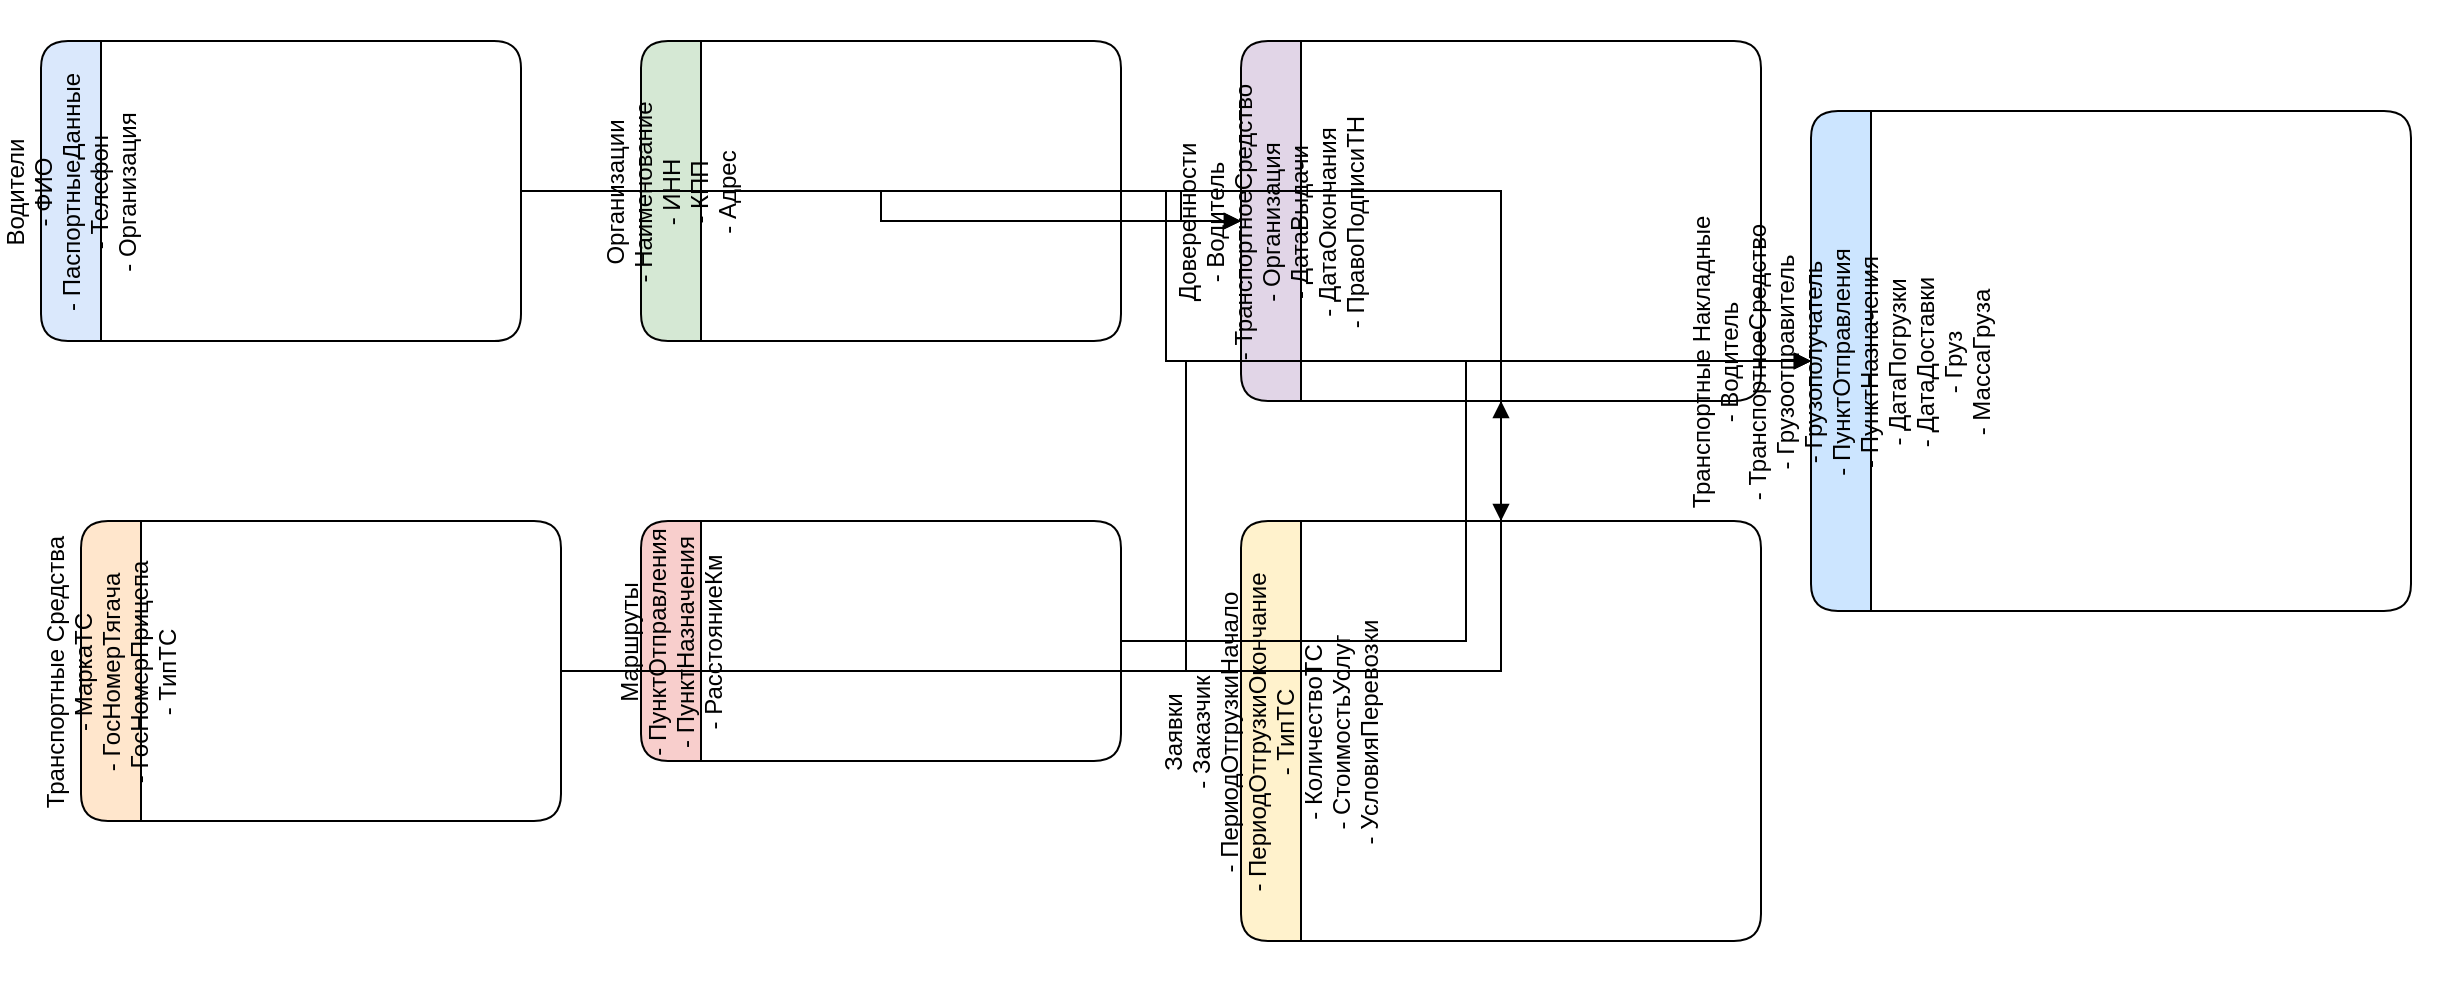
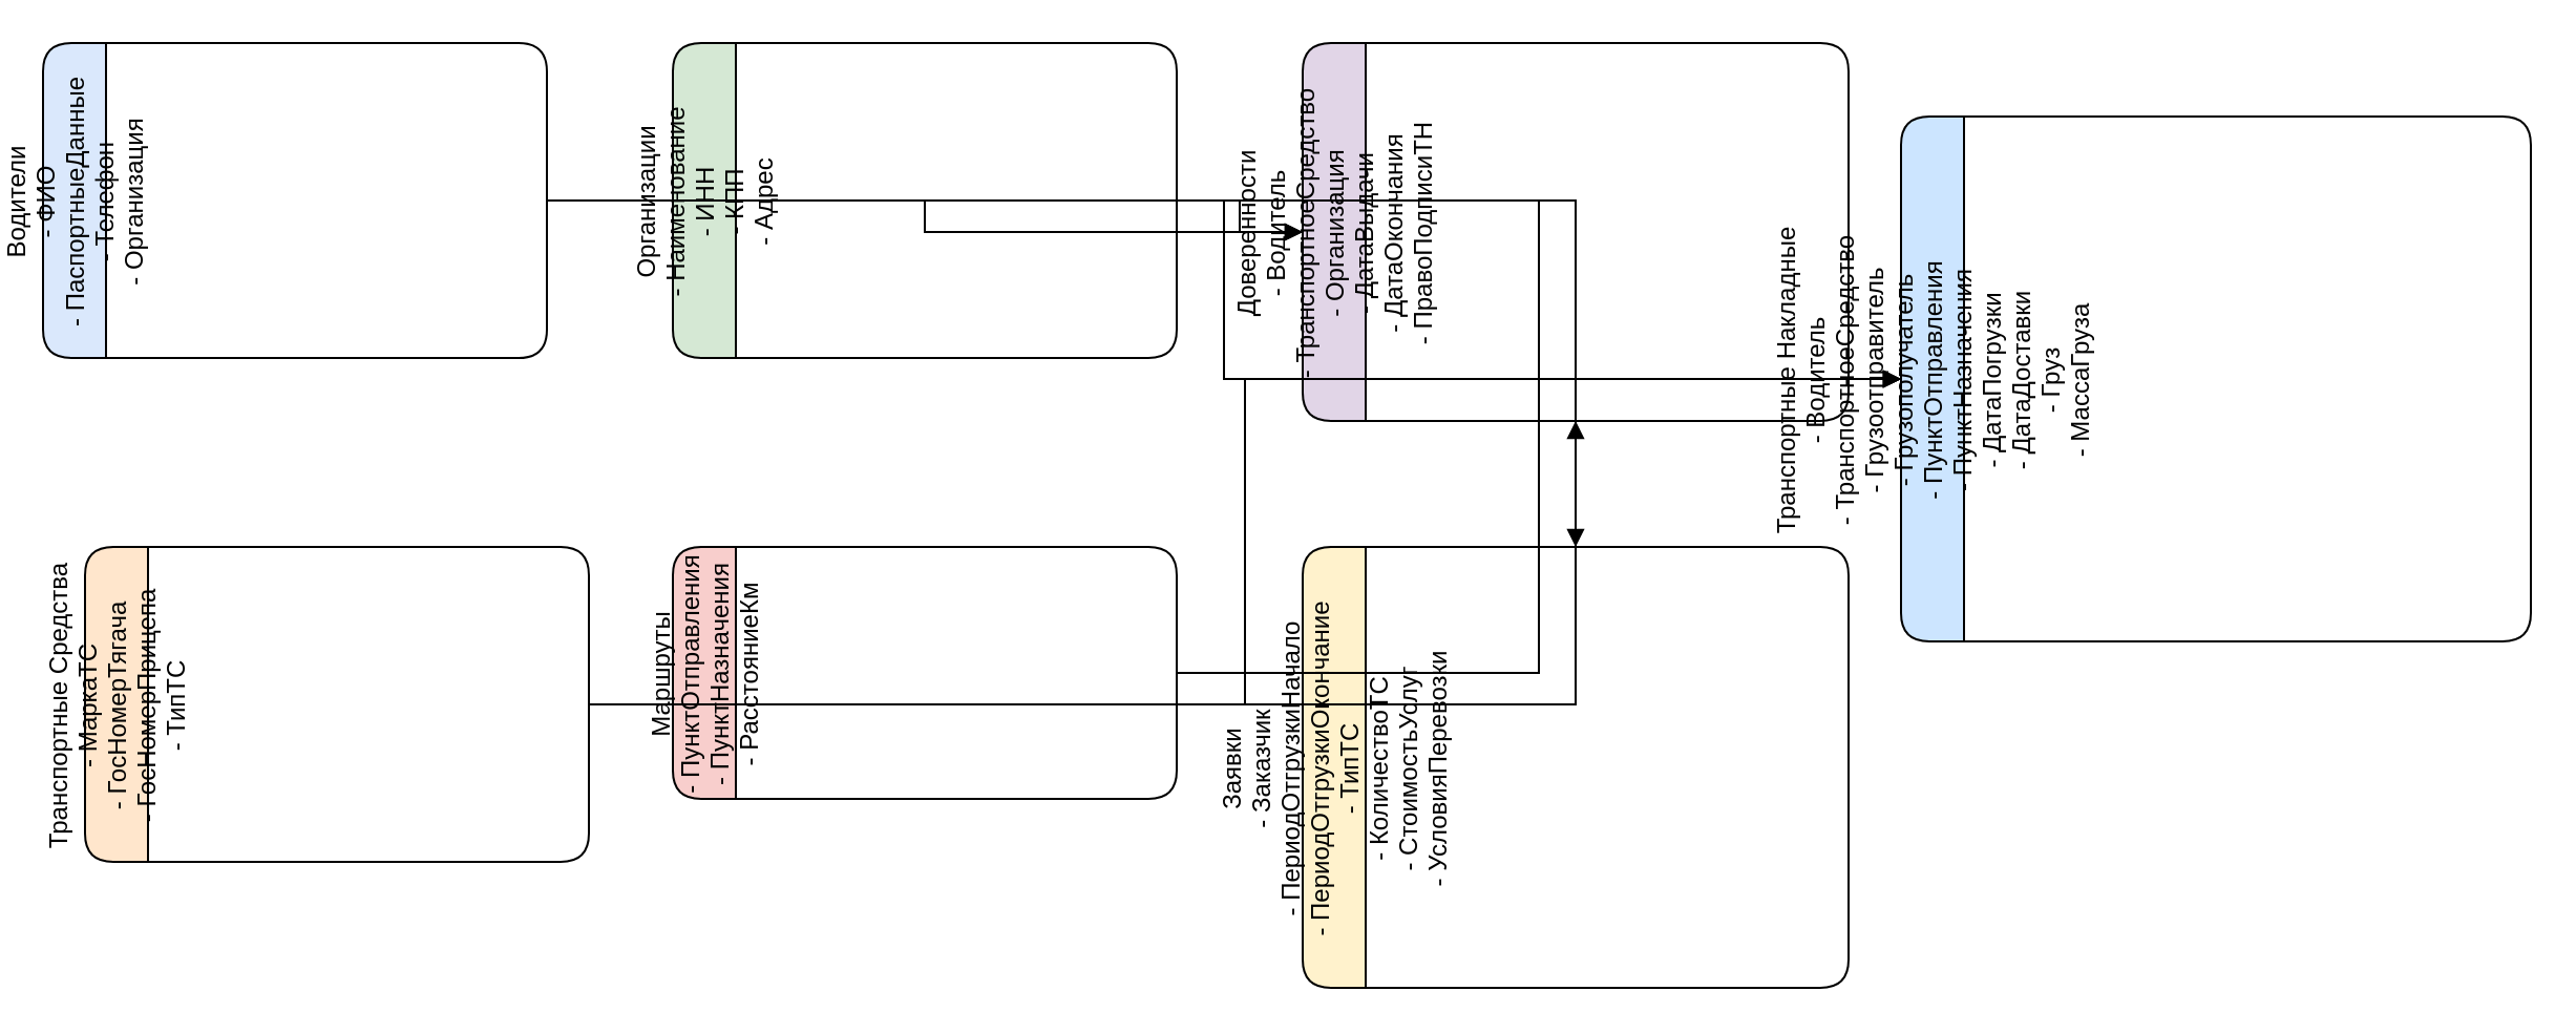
  <mxCell id="0" />
  <mxCell id="1" parent="0" />
  <mxCell id="2" value="Водители&#10;- ФИО&#10;- ПаспортныеДанные&#10;- Телефон&#10;- Организация" style="shape=swimlane;rounded=1;horizontal=0;startSize=30;fillColor=#dae8fc" vertex="1" parent="1"><mxGeometry x="20" y="20" width="240" height="150" as="geometry" /></mxCell>
  <mxCell id="3" value="Организации&#10;- Наименование&#10;- ИНН&#10;- КПП&#10;- Адрес" style="shape=swimlane;rounded=1;horizontal=0;startSize=30;fillColor=#d5e8d4" vertex="1" parent="1"><mxGeometry x="320" y="20" width="240" height="150" as="geometry" /></mxCell>
  <mxCell id="4" value="Транспортные Средства&#10;- МаркаТС&#10;- ГосНомерТягача&#10;- ГосНомерПрицепа&#10;- ТипТС" style="shape=swimlane;rounded=1;horizontal=0;startSize=30;fillColor=#ffe6cc" vertex="1" parent="1"><mxGeometry x="40" y="260" width="240" height="150" as="geometry" /></mxCell>
  <mxCell id="5" value="Маршруты&#10;- ПунктОтправления&#10;- ПунктНазначения&#10;- РасстояниеКм" style="shape=swimlane;rounded=1;horizontal=0;startSize=30;fillColor=#f8cecc" vertex="1" parent="1"><mxGeometry x="320" y="260" width="240" height="120" as="geometry" /></mxCell>
  <mxCell id="6" value="Доверенности&#10;- Водитель&#10;- ТранспортноеСредство&#10;- Организация&#10;- ДатаВыдачи&#10;- ДатаОкончания&#10;- ПравоПодписиТН" style="shape=swimlane;rounded=1;horizontal=0;startSize=30;fillColor=#e1d5e7" vertex="1" parent="1"><mxGeometry x="620" y="20" width="260" height="180" as="geometry" /></mxCell>
  <mxCell id="7" value="Заявки&#10;- Заказчик&#10;- ПериодОтгрузкиНачало&#10;- ПериодОтгрузкиОкончание&#10;- ТипТС&#10;- КоличествоТС&#10;- СтоимостьУслуг&#10;- УсловияПеревозки" style="shape=swimlane;rounded=1;horizontal=0;startSize=30;fillColor=#fff2cc" vertex="1" parent="1"><mxGeometry x="620" y="260" width="260" height="210" as="geometry" /></mxCell>
  <mxCell id="8" value="Транспортные Накладные&#10;- Водитель&#10;- ТранспортноеСредство&#10;- Грузоотправитель&#10;- Грузополучатель&#10;- ПунктОтправления&#10;- ПунктНазначения&#10;- ДатаПогрузки&#10;- ДатаДоставки&#10;- Груз&#10;- МассаГруза" style="shape=swimlane;rounded=1;horizontal=0;startSize=30;fillColor=#cce5ff" vertex="1" parent="1"><mxGeometry x="905" y="55" width="300" height="250" as="geometry" /></mxCell>
  <mxCell id="9" style="edgeStyle=orthogonalEdgeStyle;rounded=0;html=1;endArrow=block" edge="1" parent="1" source="2" target="6"><mxGeometry relative="1" as="geometry" /></mxCell>
  <mxCell id="10" style="edgeStyle=orthogonalEdgeStyle;rounded=0;html=1;endArrow=block" edge="1" parent="1" source="4" target="6"><mxGeometry relative="1" as="geometry" /></mxCell>
  <mxCell id="11" style="edgeStyle=orthogonalEdgeStyle;rounded=0;html=1;endArrow=block" edge="1" parent="1" source="3" target="6"><mxGeometry relative="1" as="geometry" /></mxCell>
  <mxCell id="12" style="edgeStyle=orthogonalEdgeStyle;rounded=0;html=1;endArrow=block" edge="1" parent="1" source="3" target="7"><mxGeometry relative="1" as="geometry" /></mxCell>
  <mxCell id="13" style="edgeStyle=orthogonalEdgeStyle;rounded=0;html=1;endArrow=block" edge="1" parent="1" source="2" target="8"><mxGeometry relative="1" as="geometry" /></mxCell>
  <mxCell id="14" style="edgeStyle=orthogonalEdgeStyle;rounded=0;html=1;endArrow=block" edge="1" parent="1" source="4" target="8"><mxGeometry relative="1" as="geometry" /></mxCell>
  <mxCell id="15" style="edgeStyle=orthogonalEdgeStyle;rounded=0;html=1;endArrow=block" edge="1" parent="1" source="5" target="8"><mxGeometry relative="1" as="geometry" /></mxCell>
+ <mxCell id="16" style="edgeStyle=orthogonalEdgeStyle;rounded=0;html=1;endArrow=block" edge="1" parent="1" source="3" target="8"><mxGeometry relative="1" as="geometry" /></mxCell>
